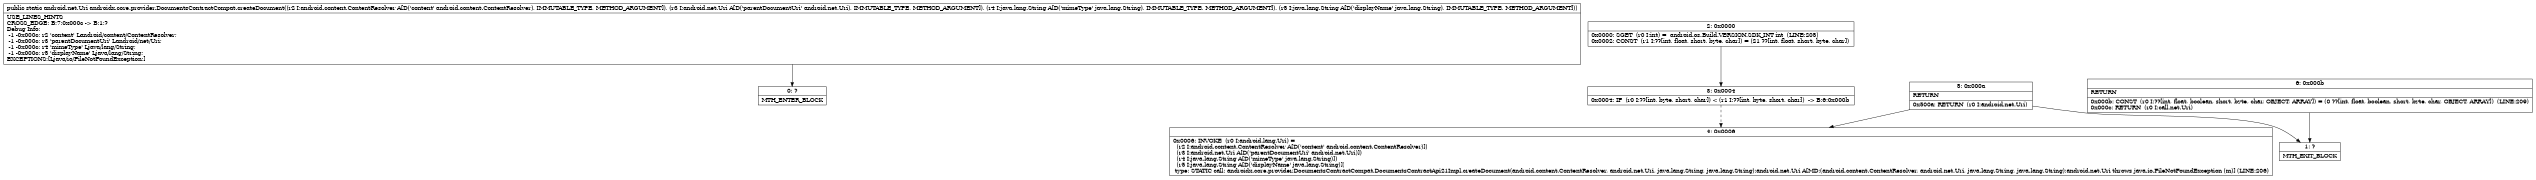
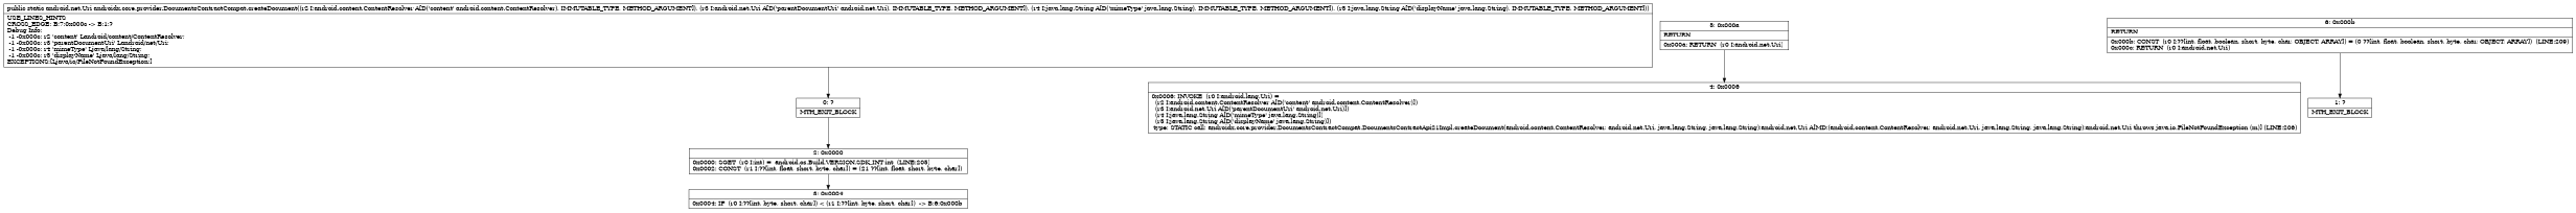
  digraph {
    fontname="DejaVu Serif"
    node [fontname="DejaVu Serif" shape=record]
    edge [fontname="DejaVu Serif"]
-   n1 [label="{0\:\ ?|MTH_ENTER_BLOCK\l}"]
+   n1 [label="{0\:\ ?|MTH_EXIT_BLOCK\l}"]
    n2 [label="{2\:\ 0x0000|0x0000: SGET  (r0 I:int) =  android.os.Build.VERSION.SDK_INT int  (LINE:205)\l0x0002: CONST  (r1 I:??[int, float, short, byte, char]) = (21 ??[int, float, short, byte, char]) \l}"]
    n3 [label="{3\:\ 0x0004|0x0004: IF  (r0 I:??[int, byte, short, char]) \< (r1 I:??[int, byte, short, char])  \-\> B:6:0x000b \l}"]
    n4 [label="{4\:\ 0x0006|0x0006: INVOKE  (r0 I:android.lang.Uri) = \l  (r2 I:android.content.ContentResolver A[D('content' android.content.ContentResolver)])\l  (r3 I:android.net.Uri A[D('parentDocumentUri' android.net.Uri)])\l  (r4 I:java.lang.String A[D('mimeType' java.lang.String)])\l  (r5 I:java.lang.String A[D('displayName' java.lang.String)])\l type: STATIC call: androidx.core.provider.DocumentsContractCompat.DocumentsContractApi21Impl.createDocument(android.content.ContentResolver, android.net.Uri, java.lang.String, java.lang.String):android.net.Uri A[MD:(android.content.ContentResolver, android.net.Uri, java.lang.String, java.lang.String):android.net.Uri throws java.io.FileNotFoundException (m)] (LINE:206)\l}"]
-   n5 [label="{6\:\ 0x000b|RETURN\l|0x000b: CONST  (r0 I:??[int, float, boolean, short, byte, char, OBJECT, ARRAY]) = (0 ??[int, float, boolean, short, byte, char, OBJECT, ARRAY])  (LINE:209)\l0x000c: RETURN  (r0 I:call.net.Uri) \l}"]
+   n5 [label="{6\:\ 0x000b|RETURN\l|0x000b: CONST  (r0 I:??[int, float, boolean, short, byte, char, OBJECT, ARRAY]) = (0 ??[int, float, boolean, short, byte, char, OBJECT, ARRAY])  (LINE:209)\l0x000c: RETURN  (r0 I:android.net.Uri) \l}"]
    n6 [label="{1\:\ ?|MTH_EXIT_BLOCK\l}"]
-   n7 [label="{5\:\ 0x000a|RETURN\l|0x500a: RETURN  (r0 I:android.net.Uri) \l}"]
+   n7 [label="{5\:\ 0x000a|RETURN\l|0x000a: RETURN  (r0 I:android.net.Uri) \l}"]
    n8 [label="{public static android.net.Uri androidx.core.provider.DocumentsContractCompat.createDocument((r2 I:android.content.ContentResolver A[D('content' android.content.ContentResolver), IMMUTABLE_TYPE, METHOD_ARGUMENT]), (r3 I:android.net.Uri A[D('parentDocumentUri' android.net.Uri), IMMUTABLE_TYPE, METHOD_ARGUMENT]), (r4 I:java.lang.String A[D('mimeType' java.lang.String), IMMUTABLE_TYPE, METHOD_ARGUMENT]), (r5 I:java.lang.String A[D('displayName' java.lang.String), IMMUTABLE_TYPE, METHOD_ARGUMENT]))  | USE_LINES_HINTS\lCROSS_EDGE: B:7:0x000c \-\> B:1:?\lDebug Info:\l  \-1 \-0x000c: r2 'content' Landroid\/content\/ContentResolver;\l  \-1 \-0x000c: r3 'parentDocumentUri' Landroid\/net\/Uri;\l  \-1 \-0x000c: r4 'mimeType' Ljava\/lang\/String;\l  \-1 \-0x000c: r5 'displayName' Ljava\/lang\/String;\lEXCEPTIONS:[Ljava\/io\/FileNotFoundException;]\l}"]
+   n1 -> n2
    n2 -> n3
-   n3 -> n4 [style=dashed]
    n5 -> n6
    n7 -> n4
-   n7 -> n6
    n8 -> n1
  }
